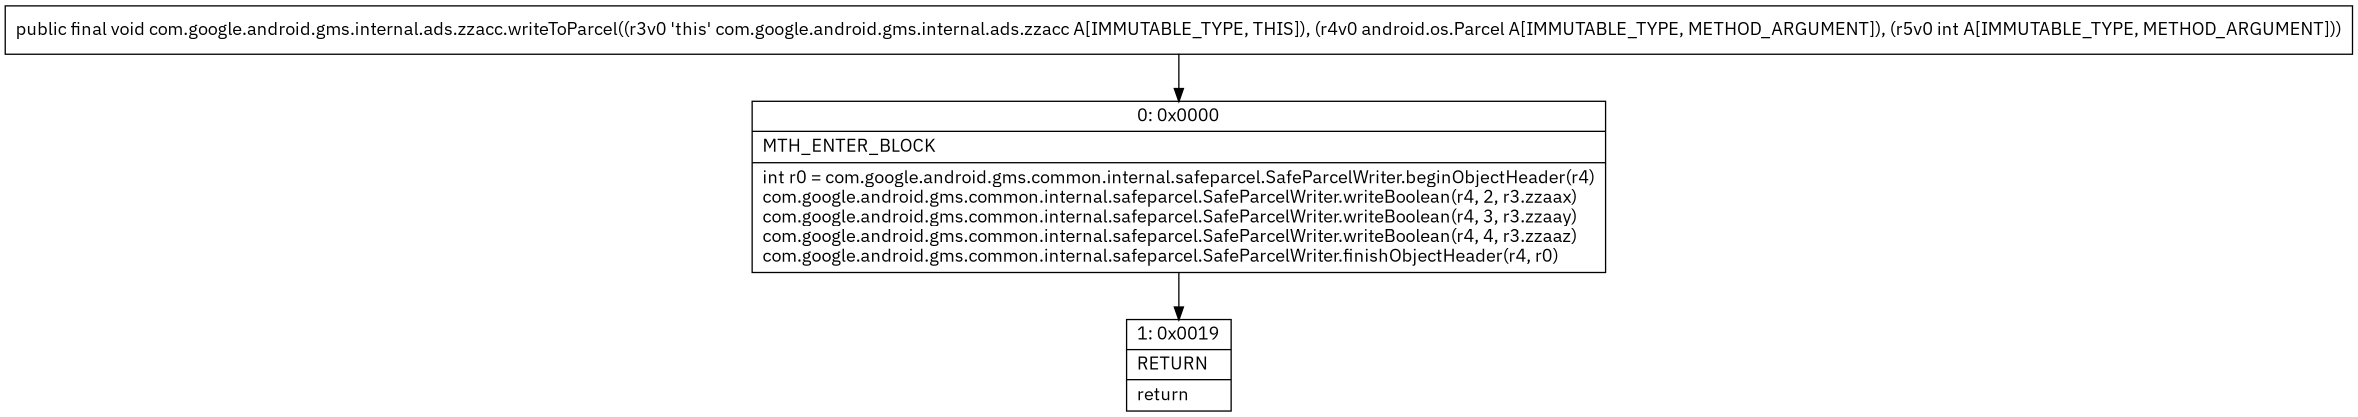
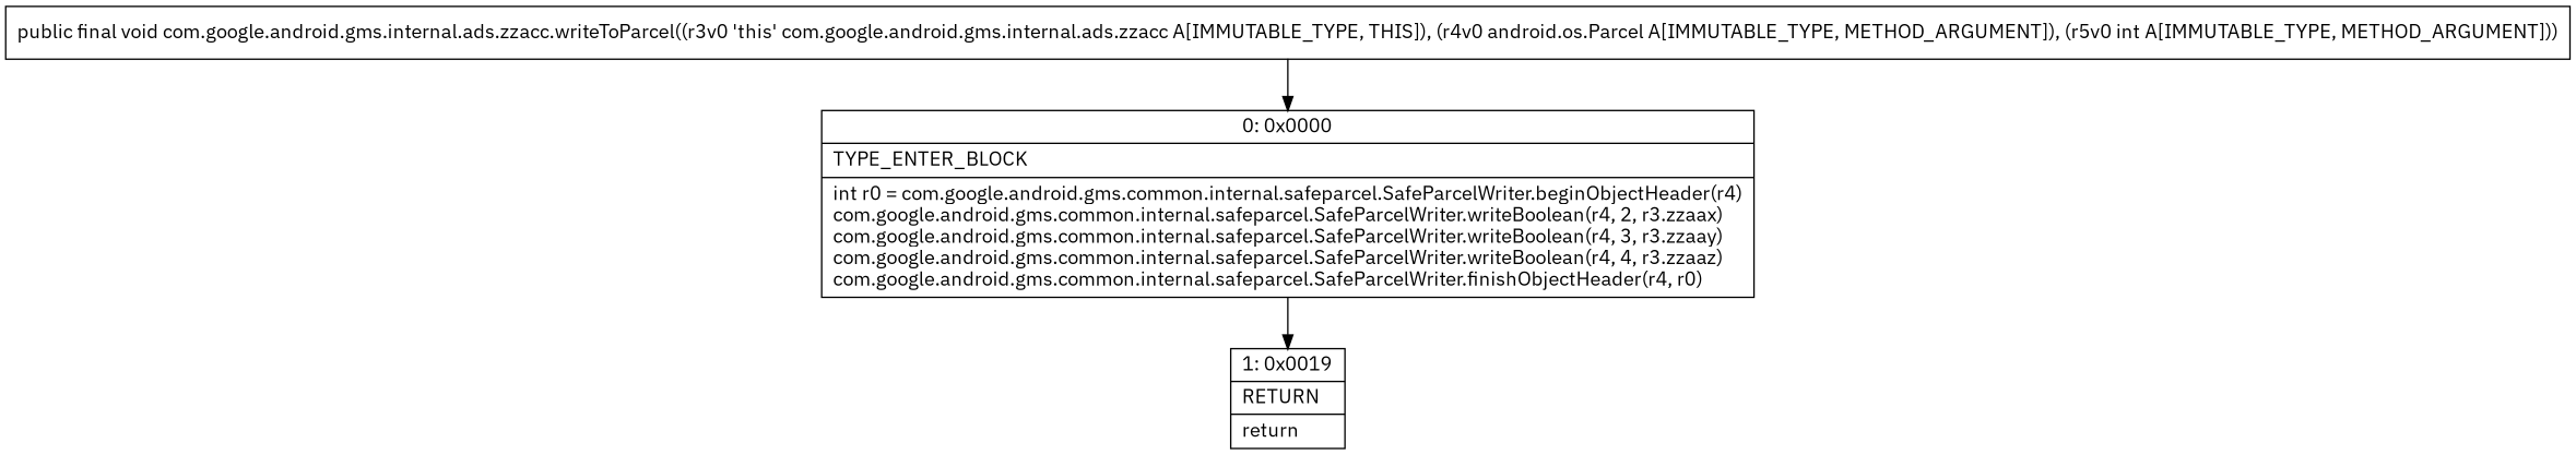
  digraph {
    fontname="IBM Plex Sans"
    node [shape=record fontname="IBM Plex Sans"]
    edge [fontname="IBM Plex Sans"]
-   n1 [label="{0\:\ 0x0000|MTH_ENTER_BLOCK\l|int r0 = com.google.android.gms.common.internal.safeparcel.SafeParcelWriter.beginObjectHeader(r4)\lcom.google.android.gms.common.internal.safeparcel.SafeParcelWriter.writeBoolean(r4, 2, r3.zzaax)\lcom.google.android.gms.common.internal.safeparcel.SafeParcelWriter.writeBoolean(r4, 3, r3.zzaay)\lcom.google.android.gms.common.internal.safeparcel.SafeParcelWriter.writeBoolean(r4, 4, r3.zzaaz)\lcom.google.android.gms.common.internal.safeparcel.SafeParcelWriter.finishObjectHeader(r4, r0)\l}"]
+   n1 [label="{0\:\ 0x0000|TYPE_ENTER_BLOCK\l|int r0 = com.google.android.gms.common.internal.safeparcel.SafeParcelWriter.beginObjectHeader(r4)\lcom.google.android.gms.common.internal.safeparcel.SafeParcelWriter.writeBoolean(r4, 2, r3.zzaax)\lcom.google.android.gms.common.internal.safeparcel.SafeParcelWriter.writeBoolean(r4, 3, r3.zzaay)\lcom.google.android.gms.common.internal.safeparcel.SafeParcelWriter.writeBoolean(r4, 4, r3.zzaaz)\lcom.google.android.gms.common.internal.safeparcel.SafeParcelWriter.finishObjectHeader(r4, r0)\l}"]
    n2 [label="{1\:\ 0x0019|RETURN\l|return\l}"]
    n3 [label="{public final void com.google.android.gms.internal.ads.zzacc.writeToParcel((r3v0 'this' com.google.android.gms.internal.ads.zzacc A[IMMUTABLE_TYPE, THIS]), (r4v0 android.os.Parcel A[IMMUTABLE_TYPE, METHOD_ARGUMENT]), (r5v0 int A[IMMUTABLE_TYPE, METHOD_ARGUMENT])) }"]
    n1 -> n2
    n3 -> n1
  }
